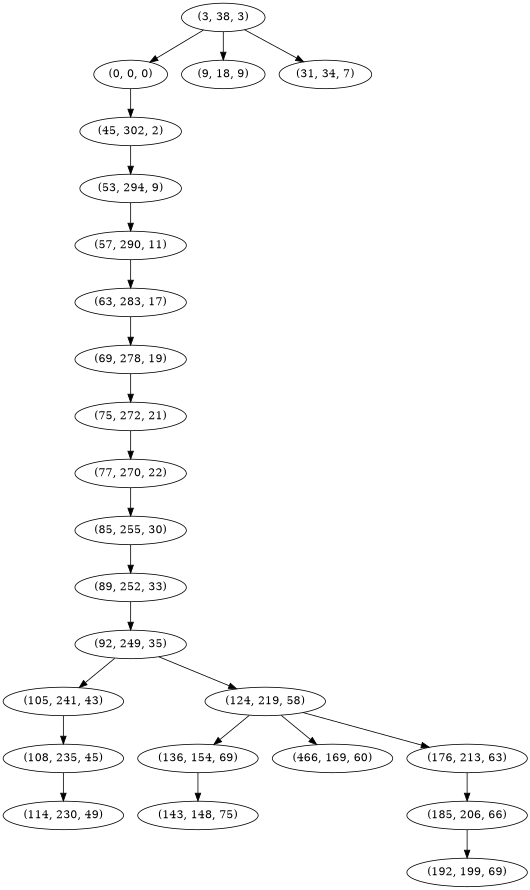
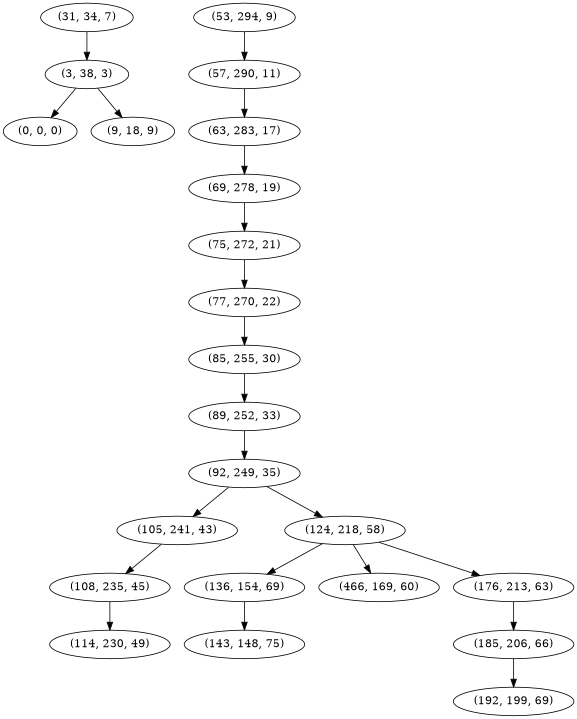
  digraph {
    "(0, 0, 0)"
-   "(45, 302, 2)"
    "(3, 38, 3)"
    "(9, 18, 9)"
    "(31, 34, 7)"
    "(53, 294, 9)"
    "(57, 290, 11)"
    "(63, 283, 17)"
    "(69, 278, 19)"
    "(75, 272, 21)"
    "(77, 270, 22)"
    "(85, 255, 30)"
    "(89, 252, 33)"
    "(92, 249, 35)"
    "(105, 241, 43)"
-   "(124, 219, 58)"
+   "(124, 219, 58)" [label="(124, 218, 58)"]
    "(108, 235, 45)"
    "(114, 230, 49)"
    "(136, 154, 69)"
    n20 [label="(466, 169, 60)"]
    "(176, 213, 63)"
    "(143, 148, 75)"
    "(185, 206, 66)"
    "(192, 199, 69)"
-   "(0, 0, 0)" -> "(45, 302, 2)"
-   "(45, 302, 2)" -> "(53, 294, 9)"
    "(3, 38, 3)" -> "(0, 0, 0)"
    "(3, 38, 3)" -> "(9, 18, 9)"
-   "(3, 38, 3)" -> "(31, 34, 7)"
+   "(31, 34, 7)" -> "(3, 38, 3)"
    "(53, 294, 9)" -> "(57, 290, 11)"
    "(57, 290, 11)" -> "(63, 283, 17)"
    "(63, 283, 17)" -> "(69, 278, 19)"
    "(69, 278, 19)" -> "(75, 272, 21)"
    "(75, 272, 21)" -> "(77, 270, 22)"
    "(77, 270, 22)" -> "(85, 255, 30)"
    "(85, 255, 30)" -> "(89, 252, 33)"
    "(89, 252, 33)" -> "(92, 249, 35)"
    "(92, 249, 35)" -> "(105, 241, 43)"
    "(92, 249, 35)" -> "(124, 219, 58)"
    "(105, 241, 43)" -> "(108, 235, 45)"
    "(124, 219, 58)" -> "(136, 154, 69)"
    "(124, 219, 58)" -> n20
    "(124, 219, 58)" -> "(176, 213, 63)"
    "(108, 235, 45)" -> "(114, 230, 49)"
    "(136, 154, 69)" -> "(143, 148, 75)"
    "(176, 213, 63)" -> "(185, 206, 66)"
    "(185, 206, 66)" -> "(192, 199, 69)"
  }
